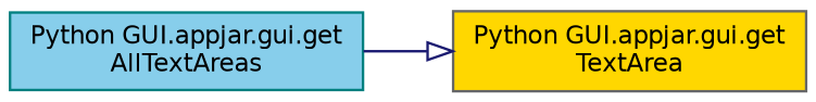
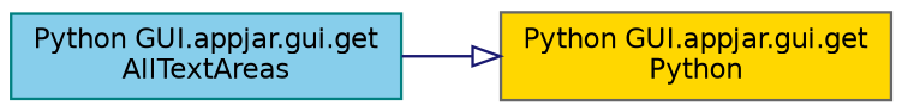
  digraph {
    rankdir=LR
    node [fontname=Helvetica fontsize=10 shape=record style=filled]
    n1 [color=teal fillcolor=skyblue fontcolor=black height=0.2 label="Python GUI.appjar.gui.get\lAllTextAreas" width=0.4]
-   n2 [color=gray40 fillcolor=gold height=0.2 label="Python GUI.appjar.gui.get\lTextArea" width=0.4]
+   n2 [color=gray40 fillcolor=gold height=0.2 label="Python GUI.appjar.gui.get\lPython" width=0.4]
    n1 -> n2 [color=midnightblue fontname=Helvetica fontsize=10 labelfontname=Helvetica labelfontsize=10 style=solid arrowhead=onormal]
  }
